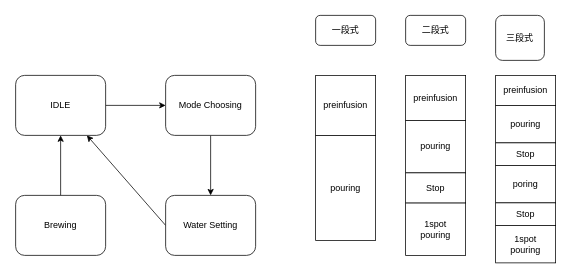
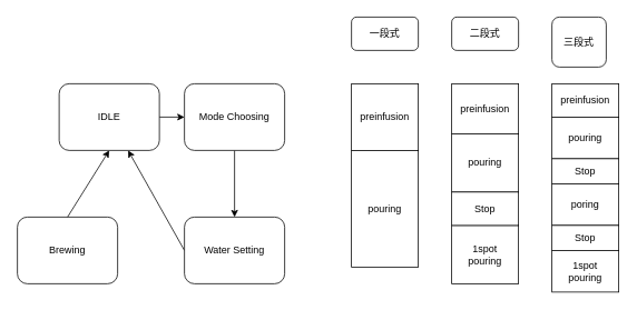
  <mxCell id="0" />
  <mxCell id="1" parent="0" />
  <mxCell id="2" style="edgeStyle=none;html=1;exitX=0.5;exitY=1;exitDx=0;exitDy=0;entryX=0.5;entryY=0;entryDx=0;entryDy=0;" edge="1" parent="1" source="3" target="5"><mxGeometry relative="1" as="geometry" /></mxCell>
  <mxCell id="3" value="Mode Choosing" style="rounded=1;whiteSpace=wrap;html=1;" vertex="1" parent="1"><mxGeometry x="220" y="100" width="120" height="80" as="geometry" /></mxCell>
  <mxCell id="4" style="edgeStyle=none;html=1;exitX=0;exitY=0.5;exitDx=0;exitDy=0;" edge="1" parent="1" source="5" target="9"><mxGeometry relative="1" as="geometry" /></mxCell>
  <mxCell id="5" value="Water Setting" style="rounded=1;whiteSpace=wrap;html=1;" vertex="1" parent="1"><mxGeometry x="220" y="260" width="120" height="80" as="geometry" /></mxCell>
  <mxCell id="6" style="edgeStyle=none;html=1;exitX=0.5;exitY=0;exitDx=0;exitDy=0;entryX=0.5;entryY=1;entryDx=0;entryDy=0;" edge="1" parent="1" source="7" target="9"><mxGeometry relative="1" as="geometry" /></mxCell>
  <mxCell id="7" value="Brewing" style="rounded=1;whiteSpace=wrap;html=1;" vertex="1" parent="1"><mxGeometry x="20" y="260" width="120" height="80" as="geometry" /></mxCell>
  <mxCell id="8" style="edgeStyle=none;html=1;exitX=1;exitY=0.5;exitDx=0;exitDy=0;" edge="1" parent="1" source="9" target="3"><mxGeometry relative="1" as="geometry" /></mxCell>
- <mxCell id="9" value="IDLE" style="rounded=1;whiteSpace=wrap;html=1;" vertex="1" parent="1"><mxGeometry x="20" y="100" width="120" height="80" as="geometry" /></mxCell>
+ <mxCell id="9" value="IDLE" style="rounded=1;whiteSpace=wrap;html=1;" vertex="1" parent="1"><mxGeometry x="70" y="100" width="120" height="80" as="geometry" /></mxCell>
  <mxCell id="10" value="三段式" style="rounded=1;whiteSpace=wrap;html=1;" vertex="1" parent="1"><mxGeometry x="660" y="20" width="65" height="60" as="geometry" /></mxCell>
  <mxCell id="11" value="一段式" style="rounded=1;whiteSpace=wrap;html=1;" vertex="1" parent="1"><mxGeometry x="420" y="20" width="80" height="40" as="geometry" /></mxCell>
  <mxCell id="12" value="二段式" style="rounded=1;whiteSpace=wrap;html=1;" vertex="1" parent="1"><mxGeometry x="540" y="20" width="80" height="40" as="geometry" /></mxCell>
  <mxCell id="13" value="preinfusion" style="rounded=0;whiteSpace=wrap;html=1;" vertex="1" parent="1"><mxGeometry x="420" y="100" width="80" height="80" as="geometry" /></mxCell>
  <mxCell id="14" value="preinfusion" style="rounded=0;whiteSpace=wrap;html=1;" vertex="1" parent="1"><mxGeometry x="540" y="100" width="80" height="60" as="geometry" /></mxCell>
  <mxCell id="15" value="preinfusion" style="rounded=0;whiteSpace=wrap;html=1;" vertex="1" parent="1"><mxGeometry x="660" y="100" width="80" height="40" as="geometry" /></mxCell>
  <mxCell id="16" value="pouring" style="rounded=0;whiteSpace=wrap;html=1;" vertex="1" parent="1"><mxGeometry x="420" y="180" width="80" height="140" as="geometry" /></mxCell>
  <mxCell id="17" value="pouring" style="rounded=0;whiteSpace=wrap;html=1;" vertex="1" parent="1"><mxGeometry x="540" y="160" width="80" height="70" as="geometry" /></mxCell>
  <mxCell id="18" value="1spot&lt;br&gt;pouring" style="rounded=0;whiteSpace=wrap;html=1;" vertex="1" parent="1"><mxGeometry x="540" y="270" width="80" height="70" as="geometry" /></mxCell>
  <mxCell id="19" value="Stop" style="rounded=0;whiteSpace=wrap;html=1;" vertex="1" parent="1"><mxGeometry x="540" y="230" width="80" height="40" as="geometry" /></mxCell>
  <mxCell id="20" value="pouring" style="rounded=0;whiteSpace=wrap;html=1;" vertex="1" parent="1"><mxGeometry x="660" y="140" width="80" height="50" as="geometry" /></mxCell>
  <mxCell id="21" value="Stop" style="rounded=0;whiteSpace=wrap;html=1;" vertex="1" parent="1"><mxGeometry x="660" y="190" width="80" height="30" as="geometry" /></mxCell>
  <mxCell id="22" value="poring" style="rounded=0;whiteSpace=wrap;html=1;" vertex="1" parent="1"><mxGeometry x="660" y="220" width="80" height="50" as="geometry" /></mxCell>
  <mxCell id="23" value="Stop" style="rounded=0;whiteSpace=wrap;html=1;" vertex="1" parent="1"><mxGeometry x="660" y="270" width="80" height="30" as="geometry" /></mxCell>
  <mxCell id="24" value="1spot&lt;br&gt;pouring" style="rounded=0;whiteSpace=wrap;html=1;" vertex="1" parent="1"><mxGeometry x="660" y="300" width="80" height="50" as="geometry" /></mxCell>
